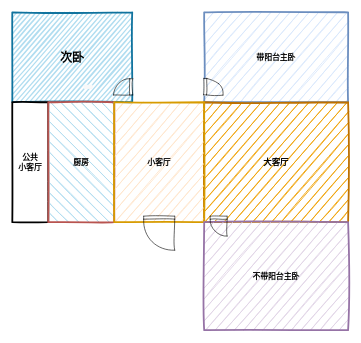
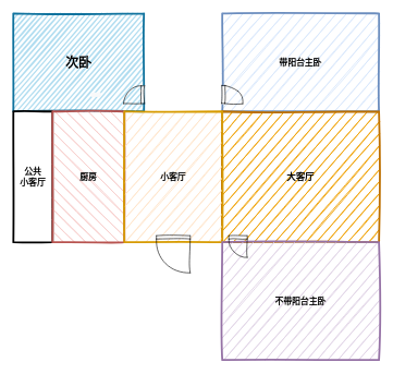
  <mxCell id="0" />
  <mxCell id="1" parent="0" />
  <mxCell id="2" value="" style="group" vertex="1" connectable="0" parent="1"><mxGeometry x="20" y="20" width="560" height="530" as="geometry" /></mxCell>
  <mxCell id="3" value="&lt;b&gt;&lt;font style=&quot;font-size: 20px&quot;&gt;次卧&lt;/font&gt;&lt;/b&gt;" style="rounded=0;whiteSpace=wrap;html=1;sketch=1;disableMultiStroke=1;fillColor=#b1ddf0;strokeColor=#10739e;dashGap=6;hachureGap=6;fillWeight=2;fontSize=13;fontFamily=Helvetica;strokeWidth=3;" vertex="1" parent="2"><mxGeometry width="200" height="150" as="geometry" /></mxCell>
  <mxCell id="4" value="&lt;b&gt;带阳台主卧&lt;/b&gt;" style="rounded=0;whiteSpace=wrap;html=1;sketch=1;disableMultiStroke=1;fillColor=#dae8fc;strokeColor=#6c8ebf;fontSize=13;fontFamily=Helvetica;strokeWidth=3;" vertex="1" parent="2"><mxGeometry x="320" width="240" height="150" as="geometry" /></mxCell>
  <mxCell id="5" value="&lt;b&gt;公共&lt;br style=&quot;font-size: 13px&quot;&gt;小客厅&lt;/b&gt;" style="rounded=0;whiteSpace=wrap;html=1;sketch=1;disableMultiStroke=1;fontSize=13;fontFamily=Helvetica;strokeWidth=3;" vertex="1" parent="2"><mxGeometry y="150" width="60" height="200" as="geometry" /></mxCell>
  <mxCell id="6" value="&lt;font style=&quot;font-size: 14px&quot;&gt;&lt;b&gt;大客厅&lt;/b&gt;&lt;/font&gt;" style="rounded=0;whiteSpace=wrap;html=1;sketch=1;disableMultiStroke=1;fillColor=#f0a30a;strokeColor=#BD7000;fontColor=#000000;fontSize=13;fontFamily=Helvetica;strokeWidth=3;" vertex="1" parent="2"><mxGeometry x="320" y="150" width="240" height="200" as="geometry" /></mxCell>
- <mxCell id="7" value="&lt;b&gt;厨房&lt;/b&gt;" style="rounded=0;whiteSpace=wrap;html=1;sketch=1;disableMultiStroke=1;fillColor=#b1ddf0;strokeColor=#b85450;hachureAngle=45;fontSize=13;fontFamily=Helvetica;strokeWidth=3;" vertex="1" parent="2"><mxGeometry x="60" y="150" width="110" height="200" as="geometry" /></mxCell>
+ <mxCell id="7" value="&lt;b&gt;厨房&lt;/b&gt;" style="rounded=0;whiteSpace=wrap;html=1;sketch=1;disableMultiStroke=1;fillColor=#f8cecc;strokeColor=#b85450;hachureAngle=45;fontSize=13;fontFamily=Helvetica;strokeWidth=3;" vertex="1" parent="2"><mxGeometry x="60" y="150" width="110" height="200" as="geometry" /></mxCell>
  <mxCell id="8" value="&lt;b&gt;小客厅&lt;/b&gt;" style="rounded=0;whiteSpace=wrap;html=1;sketch=1;disableMultiStroke=1;fillColor=#ffe6cc;strokeColor=#d79b00;fontSize=13;fontFamily=Helvetica;strokeWidth=3;" vertex="1" parent="2"><mxGeometry x="170" y="150" width="150" height="200" as="geometry" /></mxCell>
  <mxCell id="9" value="&lt;b&gt;不带阳台主卧&lt;/b&gt;" style="rounded=0;whiteSpace=wrap;html=1;sketch=1;disableMultiStroke=1;fillColor=#e1d5e7;strokeColor=#9673a6;fontSize=13;fontFamily=Helvetica;strokeWidth=3;" vertex="1" parent="2"><mxGeometry x="320" y="350" width="240" height="180" as="geometry" /></mxCell>
  <mxCell id="10" value="" style="verticalLabelPosition=bottom;html=1;verticalAlign=top;align=center;shape=mxgraph.floorplan.doorRight;aspect=fixed;sketch=1;disableMultiStroke=1;fontSize=13;fontFamily=Helvetica;strokeWidth=1;" vertex="1" parent="2"><mxGeometry x="219.12" y="340" width="51.76" height="55" as="geometry" /></mxCell>
  <mxCell id="11" value="&#10;&#10;&lt;span style=&quot;color: rgba(0, 0, 0, 0); font-family: monospace; font-size: 13px; font-style: normal; font-weight: 400; letter-spacing: normal; text-indent: 0px; text-transform: none; word-spacing: 0px; background-color: rgb(248, 249, 250); display: inline; float: none;&quot;&gt;&amp;nbsp;&lt;/span&gt;&#10;&#10;" style="verticalLabelPosition=bottom;html=1;verticalAlign=top;align=center;shape=mxgraph.floorplan.doorRight;aspect=fixed;sketch=1;disableMultiStroke=1;rotation=90;fontSize=13;fontFamily=Helvetica;strokeWidth=1;" vertex="1" parent="2"><mxGeometry x="172.94" y="110" width="27.06" height="28.75" as="geometry" /></mxCell>
  <mxCell id="12" value="" style="verticalLabelPosition=bottom;html=1;verticalAlign=top;align=center;shape=mxgraph.floorplan.doorLeft;aspect=fixed;sketch=1;disableMultiStroke=1;rotation=-89;fontSize=13;fontFamily=Helvetica;strokeWidth=1;" vertex="1" parent="2"><mxGeometry x="320" y="109.6" width="27.43" height="29.15" as="geometry" /></mxCell>
  <mxCell id="13" value="" style="verticalLabelPosition=bottom;html=1;verticalAlign=top;align=center;shape=mxgraph.floorplan.doorRight;aspect=fixed;sketch=1;fillWeight=2;hachureGap=6;disableMultiStroke=1;fontSize=13;fontFamily=Helvetica;strokeWidth=1;" vertex="1" parent="2"><mxGeometry x="330" y="340" width="28.24" height="30" as="geometry" /></mxCell>
  <mxCell id="14" value="" style="shape=image;html=1;verticalAlign=top;verticalLabelPosition=bottom;labelBackgroundColor=#ffffff;imageAspect=0;aspect=fixed;image=https://cdn4.iconfinder.com/data/icons/essential-app-2/16/navigation-compass-north-map-128.png;sketch=1;fillWeight=2;hachureGap=6;hachureAngle=45;disableMultiStroke=1;fontFamily=Helvetica;fontSize=13;strokeWidth=1;rotation=-135;" vertex="1" parent="2"><mxGeometry x="90" y="401" width="78" height="78" as="geometry" /></mxCell>
